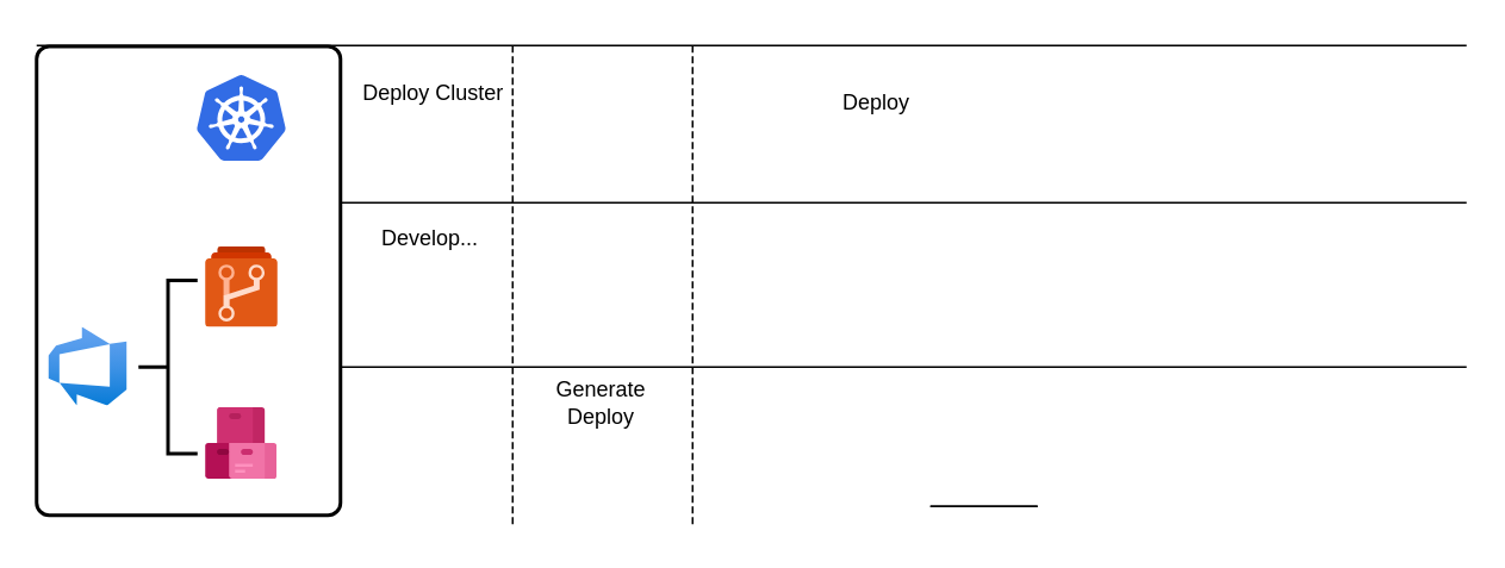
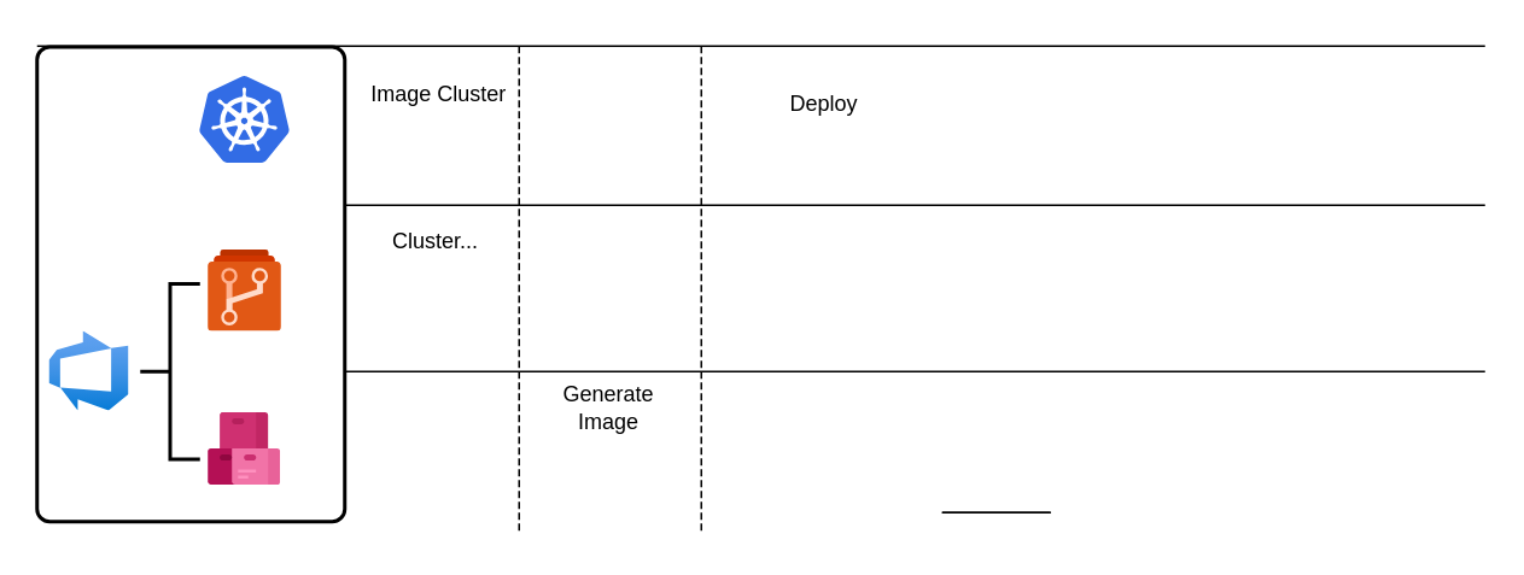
  <mxCell id="0" />
  <mxCell id="1" parent="0" />
  <mxCell id="2" value="" style="rounded=1;whiteSpace=wrap;html=1;absoluteArcSize=1;arcSize=14;strokeWidth=2;" vertex="1" parent="1"><mxGeometry x="20" y="25.5" width="170" height="262.5" as="geometry" /></mxCell>
  <mxCell id="3" value="" style="sketch=0;aspect=fixed;html=1;points=[];align=center;image;fontSize=12;image=img/lib/mscae/Kubernetes.svg;" vertex="1" parent="1"><mxGeometry x="110" y="42" width="50" height="48" as="geometry" /></mxCell>
  <mxCell id="4" value="" style="aspect=fixed;html=1;points=[];align=center;image;fontSize=12;image=img/lib/azure2/devops/Azure_DevOps.svg;" vertex="1" parent="1"><mxGeometry x="27" y="183" width="44" height="44" as="geometry" /></mxCell>
  <mxCell id="5" value="" style="sketch=0;aspect=fixed;html=1;points=[];align=center;image;fontSize=12;image=img/lib/mscae/Azure_Repos.svg;" vertex="1" parent="1"><mxGeometry x="114.75" y="138" width="40.5" height="45" as="geometry" /></mxCell>
  <mxCell id="6" value="" style="sketch=0;aspect=fixed;html=1;points=[];align=center;image;fontSize=12;image=img/lib/mscae/Azure_Artifacts.svg;" vertex="1" parent="1"><mxGeometry x="114.75" y="228" width="40" height="40" as="geometry" /></mxCell>
  <mxCell id="7" value="" style="strokeWidth=2;html=1;shape=mxgraph.flowchart.annotation_2;align=left;labelPosition=right;pointerEvents=1;" vertex="1" parent="1"><mxGeometry x="77" y="156.5" width="33" height="97" as="geometry" /></mxCell>
  <mxCell id="8" value="" style="line;strokeWidth=1;rotatable=0;dashed=0;labelPosition=right;align=left;verticalAlign=middle;spacingTop=0;spacingLeft=6;points=[];portConstraint=eastwest;" vertex="1" parent="1"><mxGeometry x="20" y="20" width="800" height="10" as="geometry" /></mxCell>
  <mxCell id="9" value="" style="shape=partialRectangle;fillColor=none;align=left;verticalAlign=middle;strokeColor=none;spacingLeft=34;rotatable=0;points=[[0,0.5],[1,0.5]];portConstraint=eastwest;dropTarget=0;" vertex="1" parent="1"><mxGeometry x="267" y="25.5" width="58" height="270" as="geometry" /></mxCell>
  <mxCell id="10" value="" style="shape=partialRectangle;top=0;left=0;bottom=0;fillColor=none;stokeWidth=1;dashed=1;align=left;verticalAlign=middle;spacingLeft=4;spacingRight=4;overflow=hidden;rotatable=0;points=[];portConstraint=eastwest;part=1;" vertex="1" connectable="0" parent="9"><mxGeometry width="19.333" height="270" as="geometry" /></mxCell>
  <mxCell id="11" value="" style="line;strokeWidth=1;rotatable=0;dashed=0;labelPosition=right;align=left;verticalAlign=middle;spacingTop=0;spacingLeft=6;points=[];portConstraint=eastwest;" vertex="1" parent="1"><mxGeometry x="520" y="278" width="60" height="10" as="geometry" /></mxCell>
  <mxCell id="12" value="" style="line;strokeWidth=1;rotatable=0;dashed=0;labelPosition=right;align=left;verticalAlign=middle;spacingTop=0;spacingLeft=6;points=[];portConstraint=eastwest;" vertex="1" parent="1"><mxGeometry x="520" y="278" width="60" height="10" as="geometry" /></mxCell>
  <mxCell id="13" value="" style="line;strokeWidth=1;rotatable=0;dashed=0;labelPosition=right;align=left;verticalAlign=middle;spacingTop=0;spacingLeft=6;points=[];portConstraint=eastwest;" vertex="1" parent="1"><mxGeometry x="190" y="108" width="630" height="10" as="geometry" /></mxCell>
  <mxCell id="14" value="" style="line;strokeWidth=1;rotatable=0;dashed=0;labelPosition=right;align=left;verticalAlign=middle;spacingTop=0;spacingLeft=6;points=[];portConstraint=eastwest;" vertex="1" parent="1"><mxGeometry x="190" y="200" width="630" height="10" as="geometry" /></mxCell>
- <mxCell id="15" value="&amp;nbsp;Deploy Cluster" style="text;html=1;strokeColor=none;fillColor=none;align=center;verticalAlign=middle;whiteSpace=wrap;rounded=0;" vertex="1" parent="1"><mxGeometry x="193" y="37" width="95" height="30" as="geometry" /></mxCell>
- <mxCell id="16" value="Develop...&amp;nbsp;" style="text;html=1;strokeColor=none;fillColor=none;align=center;verticalAlign=middle;whiteSpace=wrap;rounded=0;" vertex="1" parent="1"><mxGeometry x="177" y="118" width="130" height="30" as="geometry" /></mxCell>
- <mxCell id="17" value="Generate&lt;br&gt;Deploy" style="text;html=1;strokeColor=none;fillColor=none;align=center;verticalAlign=middle;whiteSpace=wrap;rounded=0;" vertex="1" parent="1"><mxGeometry x="271" y="210" width="130" height="30" as="geometry" /></mxCell>
- <mxCell id="18" value="Deploy" style="text;html=1;strokeColor=none;fillColor=none;align=center;verticalAlign=middle;whiteSpace=wrap;rounded=0;" vertex="1" parent="1"><mxGeometry x="425" y="42" width="130" height="30" as="geometry" /></mxCell>
+ <mxCell id="15" value="&amp;nbsp;Image Cluster" style="text;html=1;strokeColor=none;fillColor=none;align=center;verticalAlign=middle;whiteSpace=wrap;rounded=0;" vertex="1" parent="1"><mxGeometry x="193" y="37" width="95" height="30" as="geometry" /></mxCell>
+ <mxCell id="16" value="Cluster...&amp;nbsp;" style="text;html=1;strokeColor=none;fillColor=none;align=center;verticalAlign=middle;whiteSpace=wrap;rounded=0;" vertex="1" parent="1"><mxGeometry x="177" y="118" width="130" height="30" as="geometry" /></mxCell>
+ <mxCell id="17" value="Generate&lt;br&gt;Image" style="text;html=1;strokeColor=none;fillColor=none;align=center;verticalAlign=middle;whiteSpace=wrap;rounded=0;" vertex="1" parent="1"><mxGeometry x="271" y="210" width="130" height="30" as="geometry" /></mxCell>
+ <mxCell id="18" value="Deploy" style="text;html=1;strokeColor=none;fillColor=none;align=center;verticalAlign=middle;whiteSpace=wrap;rounded=0;" vertex="1" parent="1"><mxGeometry x="390" y="42" width="130" height="30" as="geometry" /></mxCell>
  <mxCell id="19" value="" style="shape=partialRectangle;top=0;left=0;bottom=0;fillColor=none;stokeWidth=1;dashed=1;align=left;verticalAlign=middle;spacingLeft=4;spacingRight=4;overflow=hidden;rotatable=0;points=[];portConstraint=eastwest;part=1;" vertex="1" connectable="0" parent="1"><mxGeometry x="357" y="25.5" width="30" height="270" as="geometry" /></mxCell>
